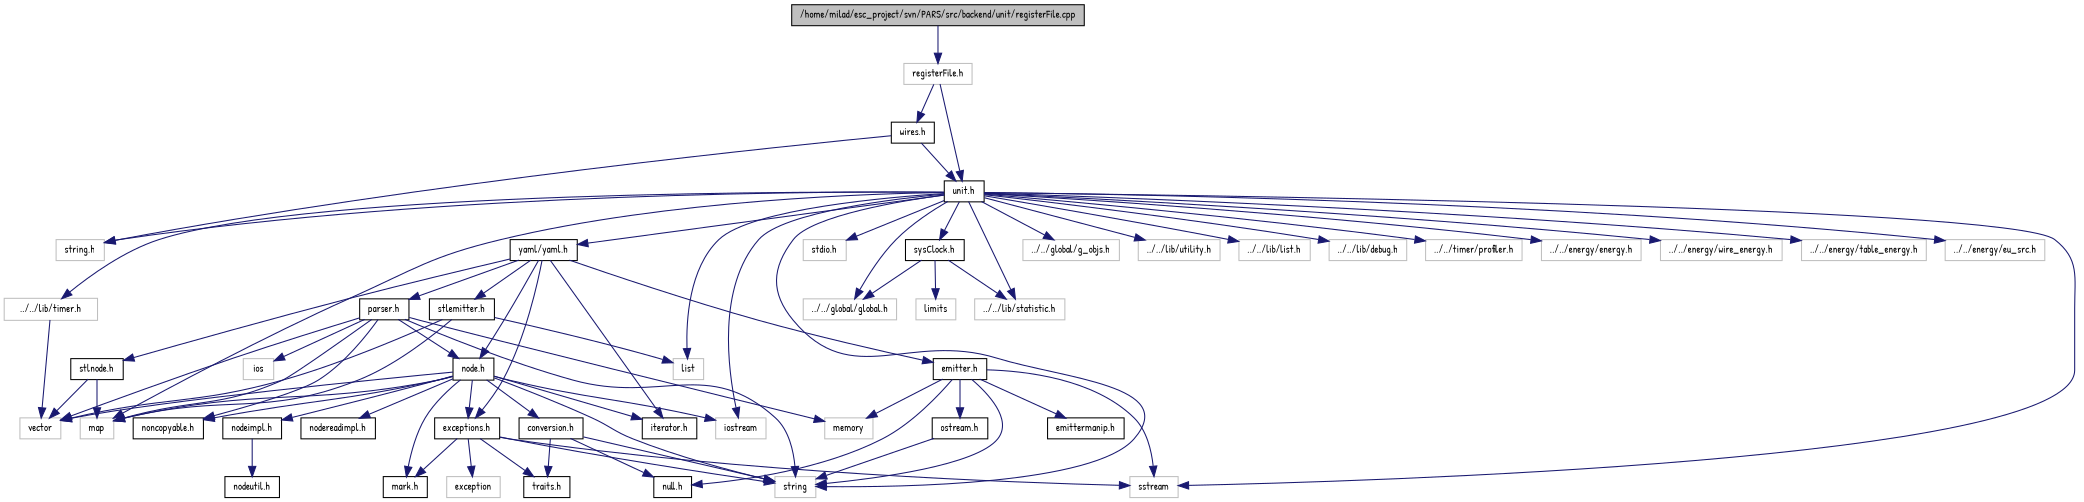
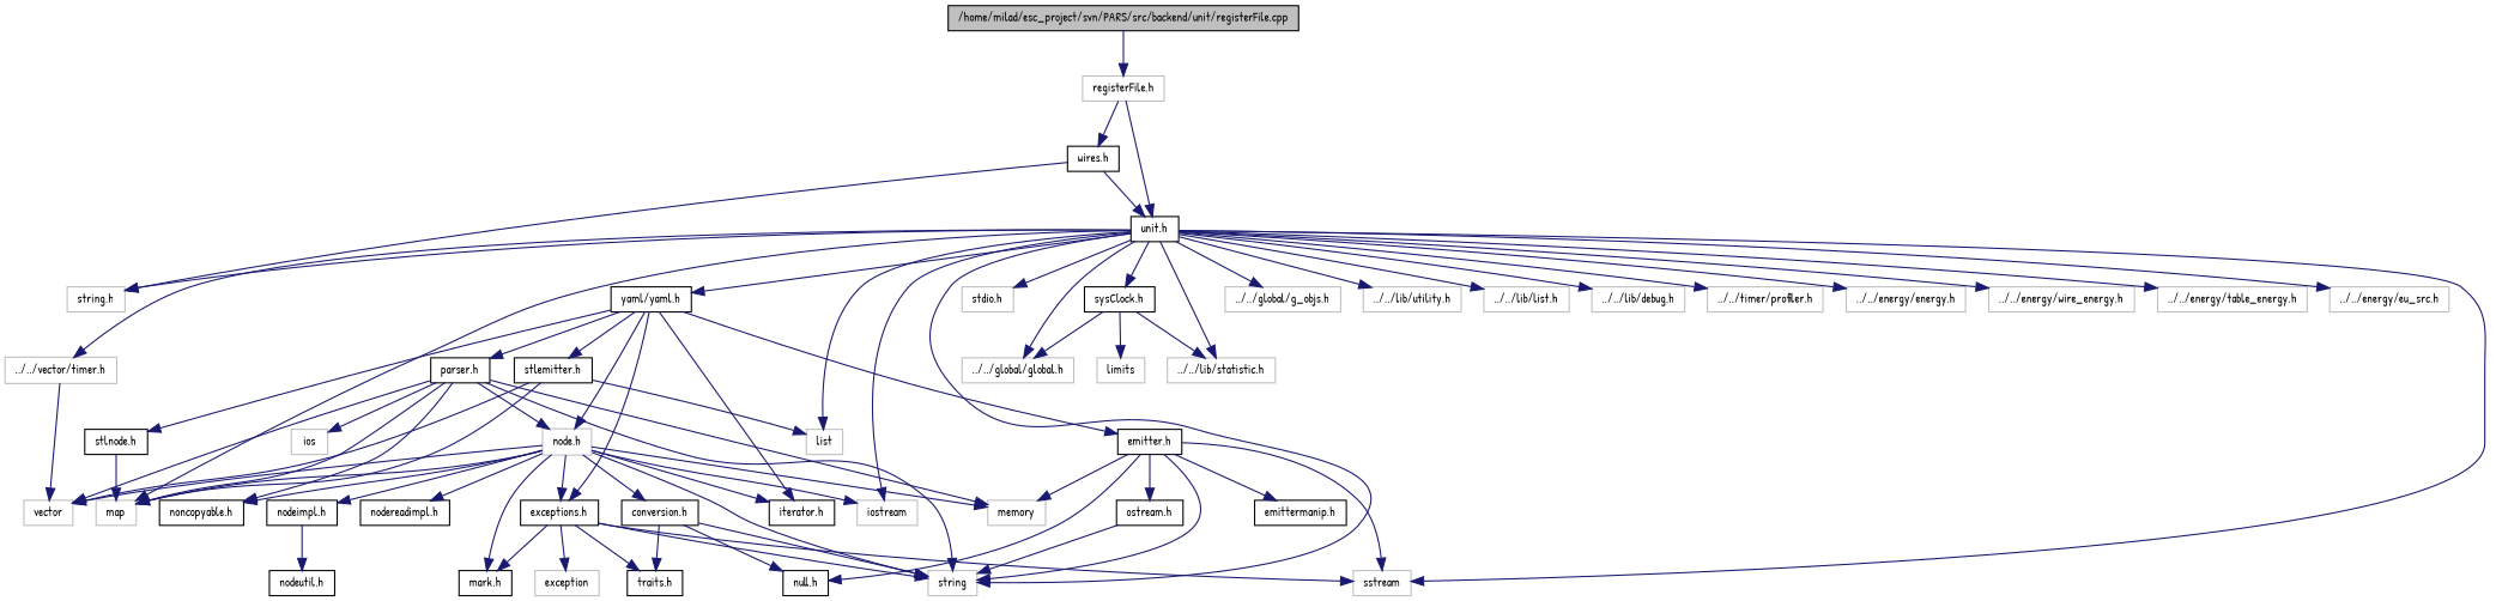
  digraph {
    fontname="Patrick Hand"
    node [color=grey75 fillcolor=white fontname="Patrick Hand" fontsize=10 shape=record style=filled]
    edge [color=midnightblue fontname="Patrick Hand" fontsize=10 labelfontname=Helvetica labelfontsize=10 style=solid]
    n1 [color=black fillcolor=grey75 fontcolor=black height=0.2 label="/home/milad/esc_project/svn/PARS/src/backend/unit/registerFile.cpp" width=0.4]
    n2 [height=0.2 label="registerFile.h" width=0.4]
    n3 [color=black height=0.2 label="unit.h" width=0.4]
    n4 [color=black height=0.2 label="wires.h" width=0.4]
    n5 [height=0.2 label=map width=0.4]
    n6 [height=0.2 label=list width=0.4]
    n7 [height=0.2 label=string width=0.4]
    n8 [height=0.2 label="string.h" width=0.4]
    n9 [height=0.2 label="stdio.h" width=0.4]
    n10 [height=0.2 label=iostream width=0.4]
    n11 [height=0.2 label=sstream width=0.4]
    n12 [color=black height=0.2 label="yaml/yaml.h" width=0.4]
    n13 [color=black height=0.2 label="sysClock.h" width=0.4]
    n14 [height=0.2 label="../../global/global.h" width=0.4]
    n15 [height=0.2 label="../../lib/statistic.h" width=0.4]
    n16 [height=0.2 label="../../global/g_objs.h" width=0.4]
-   n17 [height=0.2 label="../../lib/timer.h" width=0.4]
+   n17 [height=0.2 label="../../vector/timer.h" width=0.4]
    n18 [height=0.2 label="../../lib/utility.h" width=0.4]
    n19 [height=0.2 label="../../lib/list.h" width=0.4]
    n20 [height=0.2 label="../../lib/debug.h" width=0.4]
    n21 [height=0.2 label="../../timer/profiler.h" width=0.4]
    n22 [height=0.2 label="../../energy/energy.h" width=0.4]
    n23 [height=0.2 label="../../energy/wire_energy.h" width=0.4]
    n24 [height=0.2 label="../../energy/table_energy.h" width=0.4]
    n25 [height=0.2 label="../../energy/eu_src.h" width=0.4]
    n26 [height=0.2 label=vector width=0.4]
    n27 [color=black height=0.2 label="parser.h" width=0.4]
-   n28 [color=black height=0.2 label="node.h" width=0.4]
+   n28 [height=0.2 label="node.h" width=0.4]
    n29 [color=black height=0.2 label="exceptions.h" width=0.4]
    n30 [color=black height=0.2 label="iterator.h" width=0.4]
    n31 [color=black height=0.2 label="stlnode.h" width=0.4]
    n32 [color=black height=0.2 label="emitter.h" width=0.4]
    n33 [color=black height=0.2 label="stlemitter.h" width=0.4]
    n34 [height=0.2 label=limits width=0.4]
    n35 [color=black height=0.2 label="noncopyable.h" width=0.4]
    n36 [height=0.2 label=memory width=0.4]
    n37 [height=0.2 label=ios width=0.4]
    n38 [color=black height=0.2 label="conversion.h" width=0.4]
    n39 [color=black height=0.2 label="mark.h" width=0.4]
    n40 [color=black height=0.2 label="nodeimpl.h" width=0.4]
    n41 [color=black height=0.2 label="nodereadimpl.h" width=0.4]
    n42 [color=black height=0.2 label="traits.h" width=0.4]
    n43 [height=0.2 label=exception width=0.4]
    n44 [color=black height=0.2 label="null.h" width=0.4]
    n45 [color=black height=0.2 label="emittermanip.h" width=0.4]
    n46 [color=black height=0.2 label="ostream.h" width=0.4]
    n47 [color=black height=0.2 label="nodeutil.h" width=0.4]
    n1 -> n2
    n2 -> n3
    n2 -> n4
    n3 -> n5
    n3 -> n6
    n3 -> n7
    n3 -> n8
    n3 -> n9
    n3 -> n10
    n3 -> n11
    n3 -> n12
    n3 -> n13
    n3 -> n14
    n3 -> n15
    n3 -> n16
    n3 -> n17
    n3 -> n18
    n3 -> n19
    n3 -> n20
    n3 -> n21
    n3 -> n22
    n3 -> n23
    n3 -> n24
    n3 -> n25
    n4 -> n3
    n4 -> n8
    n12 -> n27
    n12 -> n28
    n12 -> n29
    n12 -> n30
    n12 -> n31
    n12 -> n32
    n12 -> n33
    n13 -> n14
    n13 -> n15
    n13 -> n34
    n17 -> n26
    n27 -> n5
    n27 -> n7
    n27 -> n26
    n27 -> n28
    n27 -> n35
    n27 -> n36
    n27 -> n37
    n28 -> n5
    n28 -> n7
    n28 -> n10
    n28 -> n26
    n28 -> n29
    n28 -> n30
    n28 -> n35
+   n28 -> n36
    n28 -> n38
    n28 -> n39
    n28 -> n40
    n28 -> n41
    n29 -> n7
    n29 -> n11
    n29 -> n39
    n29 -> n42
    n29 -> n43
    n31 -> n5
-   n31 -> n26
    n32 -> n7
    n32 -> n11
    n32 -> n36
    n32 -> n44
    n32 -> n45
    n32 -> n46
    n33 -> n5
    n33 -> n6
    n33 -> n26
    n38 -> n7
    n38 -> n42
    n38 -> n44
    n40 -> n47
    n46 -> n7
  }
